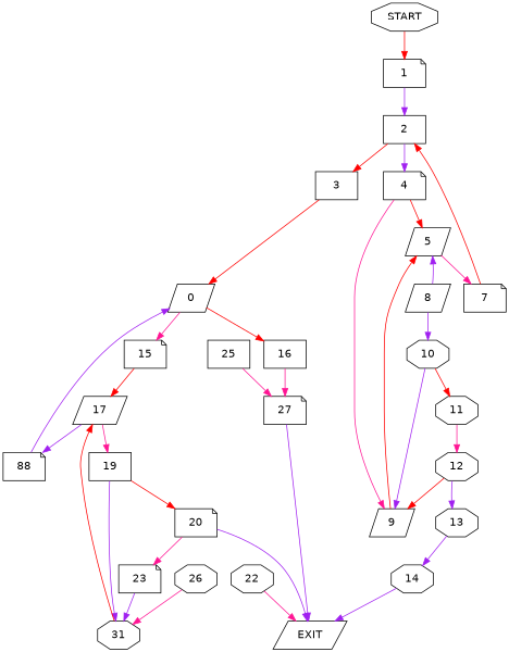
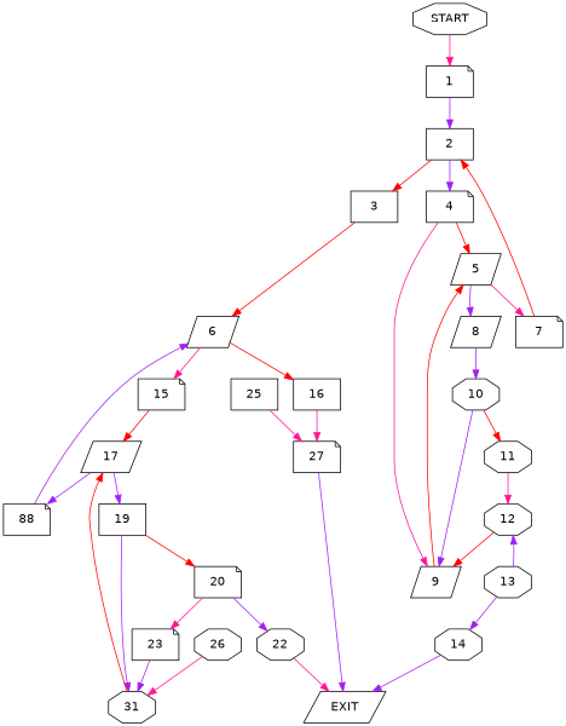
  digraph {
    fontname="DejaVu Sans"
    node [fontname="DejaVu Sans" shape=octagon]
    edge [color=purple fontname="DejaVu Sans"]
    n1 [label=START]
    1 [shape=note]
    2 [shape=box]
    n4 [label=EXIT shape=parallelogram]
    3 [shape=box]
    4 [shape=note]
-   6 [shape=parallelogram label=0]
+   6 [shape=parallelogram]
    5 [shape=parallelogram]
    9 [shape=parallelogram]
    15 [shape=note]
    16 [shape=box]
    7 [shape=note]
    8 [shape=parallelogram]
    10
    17 [shape=parallelogram]
    27 [shape=note]
    11
    12
    13
    14
    n21 [label=88 shape=note]
    19 [shape=box]
    20 [shape=note]
    n24 [label=31]
    22
    23 [shape=note]
    25 [shape=box]
    26
-   n1 -> 1 [color=red]
+   n1 -> 1 [color=deeppink]
    1 -> 2
    2 -> 3 [color=red]
    2 -> 4
    3 -> 6 [color=red]
    4 -> 5 [color=red]
    4 -> 9 [color=deeppink]
    6 -> 15 [color=deeppink]
    6 -> 16 [color=red]
    5 -> 7 [color=deeppink]
-   8 -> 5
+   5 -> 8
    9 -> 5 [color=red]
    15 -> 17 [color=red]
    16 -> 27 [color=deeppink]
    7 -> 2 [color=red]
    8 -> 10
    10 -> 9
    10 -> 11 [color=red]
    17 -> n21
-   17 -> 19 [color=deeppink]
+   17 -> 19
    27 -> n4
    11 -> 12 [color=deeppink]
    12 -> 9 [color=red]
-   12 -> 13
+   13 -> 12
    13 -> 14
    14 -> n4
    n21 -> 6
    19 -> 20 [color=red]
    19 -> n24
-   20 -> n4
+   20 -> 22
    20 -> 23 [color=deeppink]
    n24 -> 17 [color=red]
    22 -> n4 [color=deeppink]
    23 -> n24
    25 -> 27 [color=deeppink]
    26 -> n24 [color=deeppink]
  }
